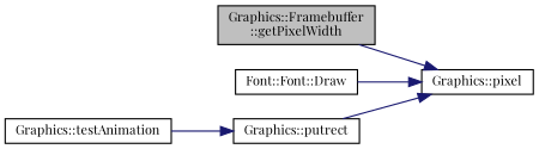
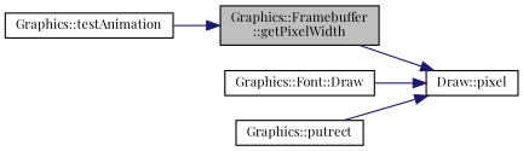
  digraph {
    fontname="Playfair Display"
    rankdir=RL
    node [color=black fillcolor=white fontname="Playfair Display" fontsize=10 shape=record style=filled]
    edge [color=midnightblue dir=back fontname="Playfair Display" fontsize=10 labelfontname=Helvetica labelfontsize=10 style=solid]
    n1 [fillcolor=grey75 fontcolor=black height=0.2 label="Graphics::Framebuffer\l::getPixelWidth" width=0.4]
-   n2 [height=0.2 label="Graphics::pixel" width=0.4]
-   n3 [height=0.2 label="Font::Font::Draw" width=0.4]
+   n2 [height=0.2 label="Draw::pixel" width=0.4]
+   n3 [height=0.2 label="Graphics::Font::Draw" width=0.4]
    n4 [height=0.2 label="Graphics::putrect" width=0.4]
    n5 [height=0.2 label="Graphics::testAnimation" width=0.4]
    n2 -> n1
    n2 -> n3
    n2 -> n4
-   n4 -> n5
+   n1 -> n5
  }
